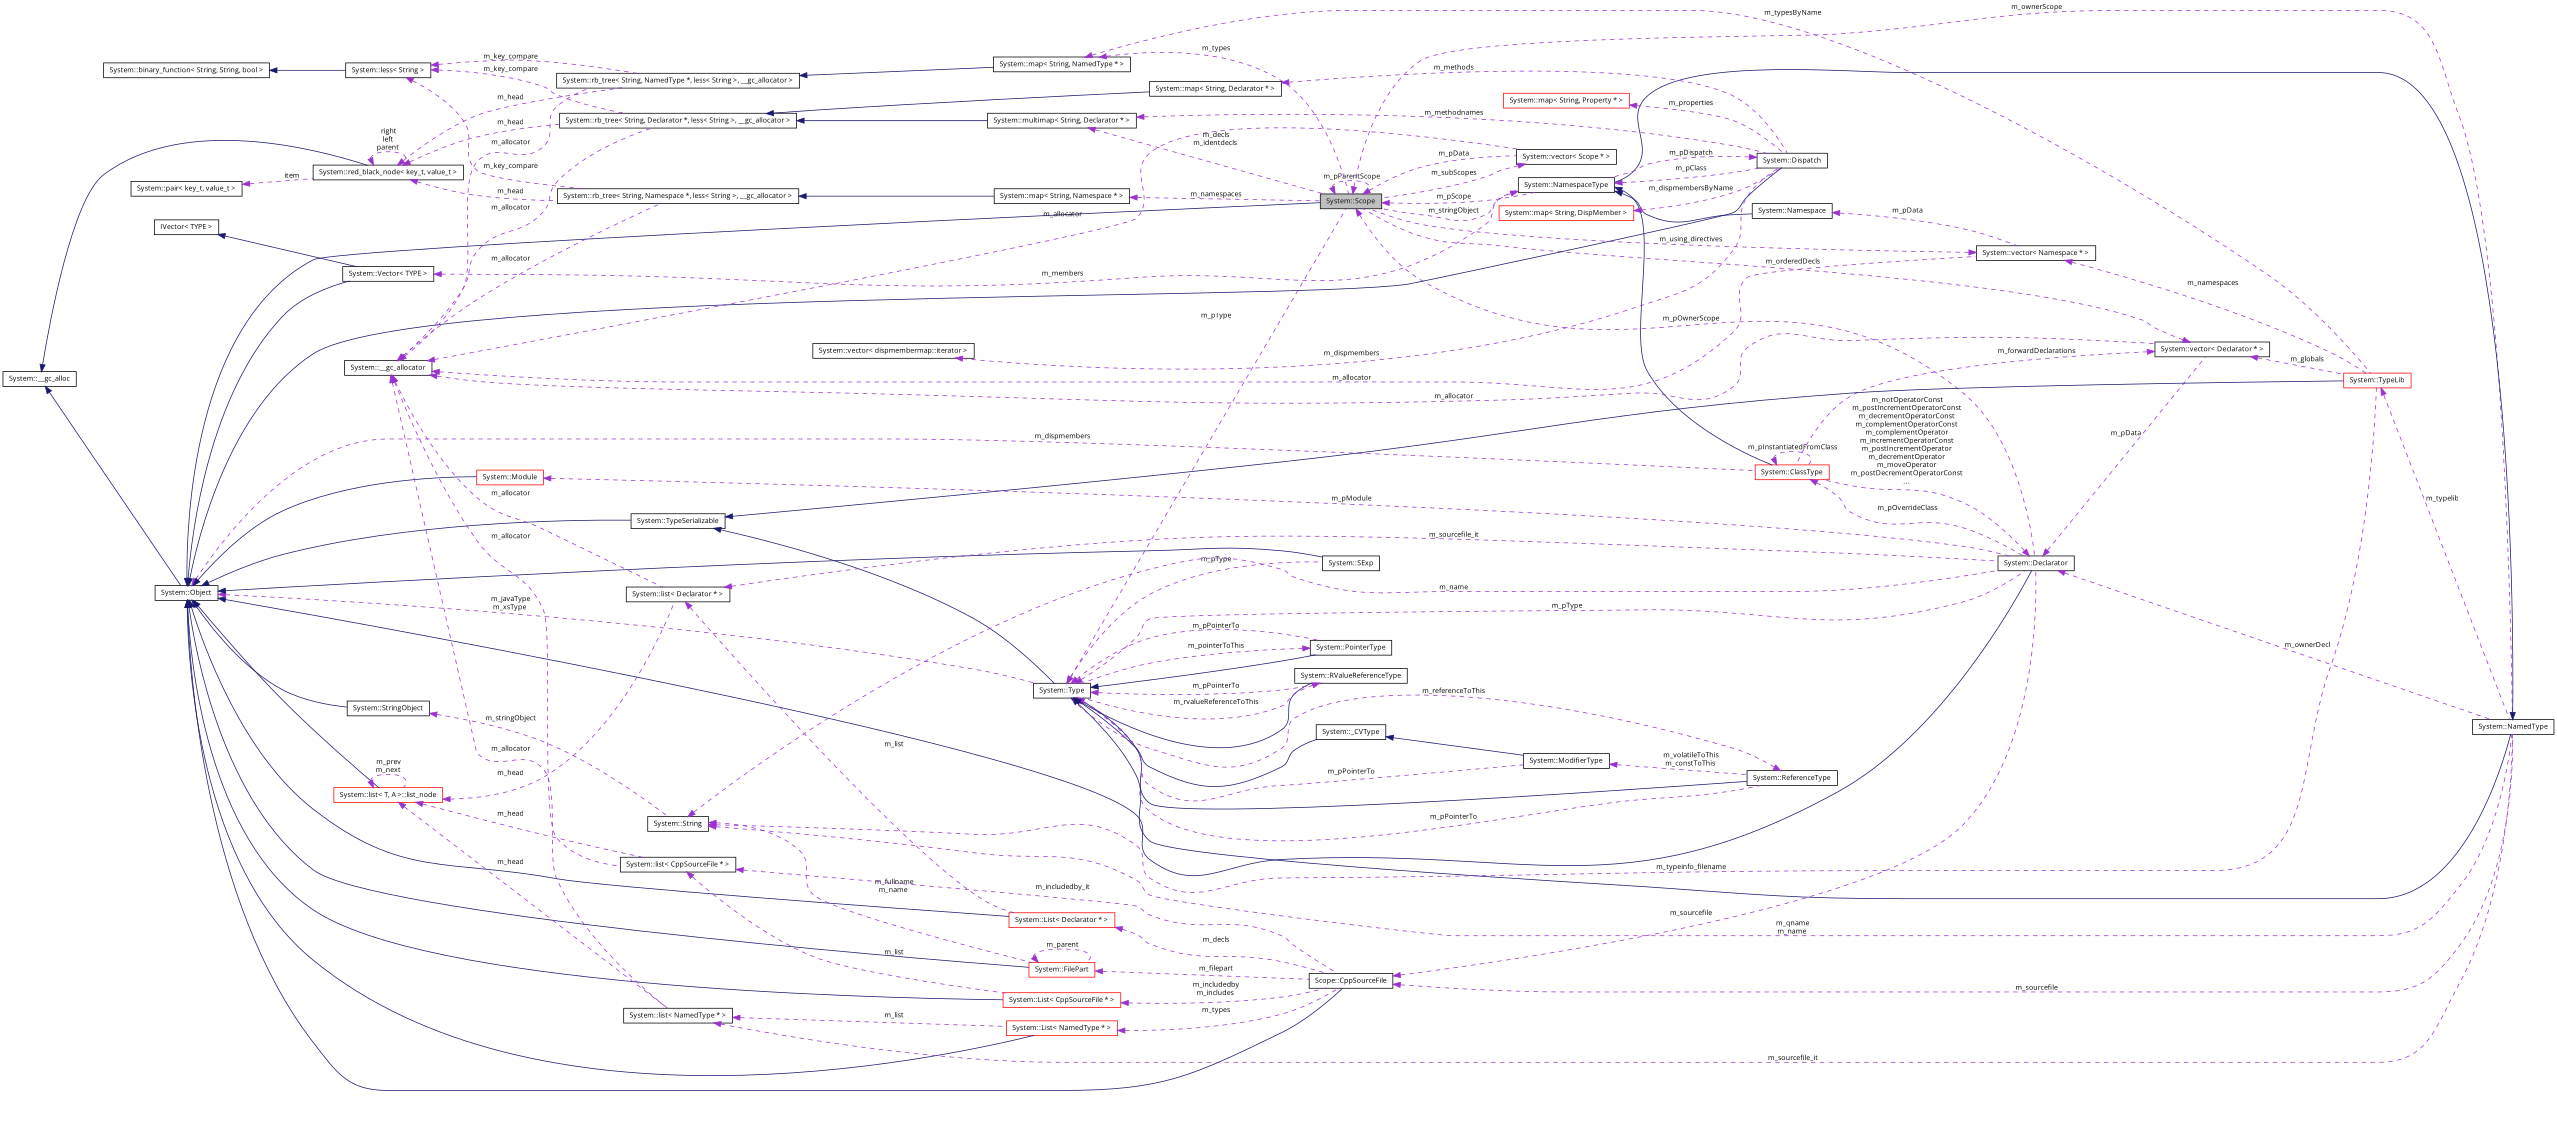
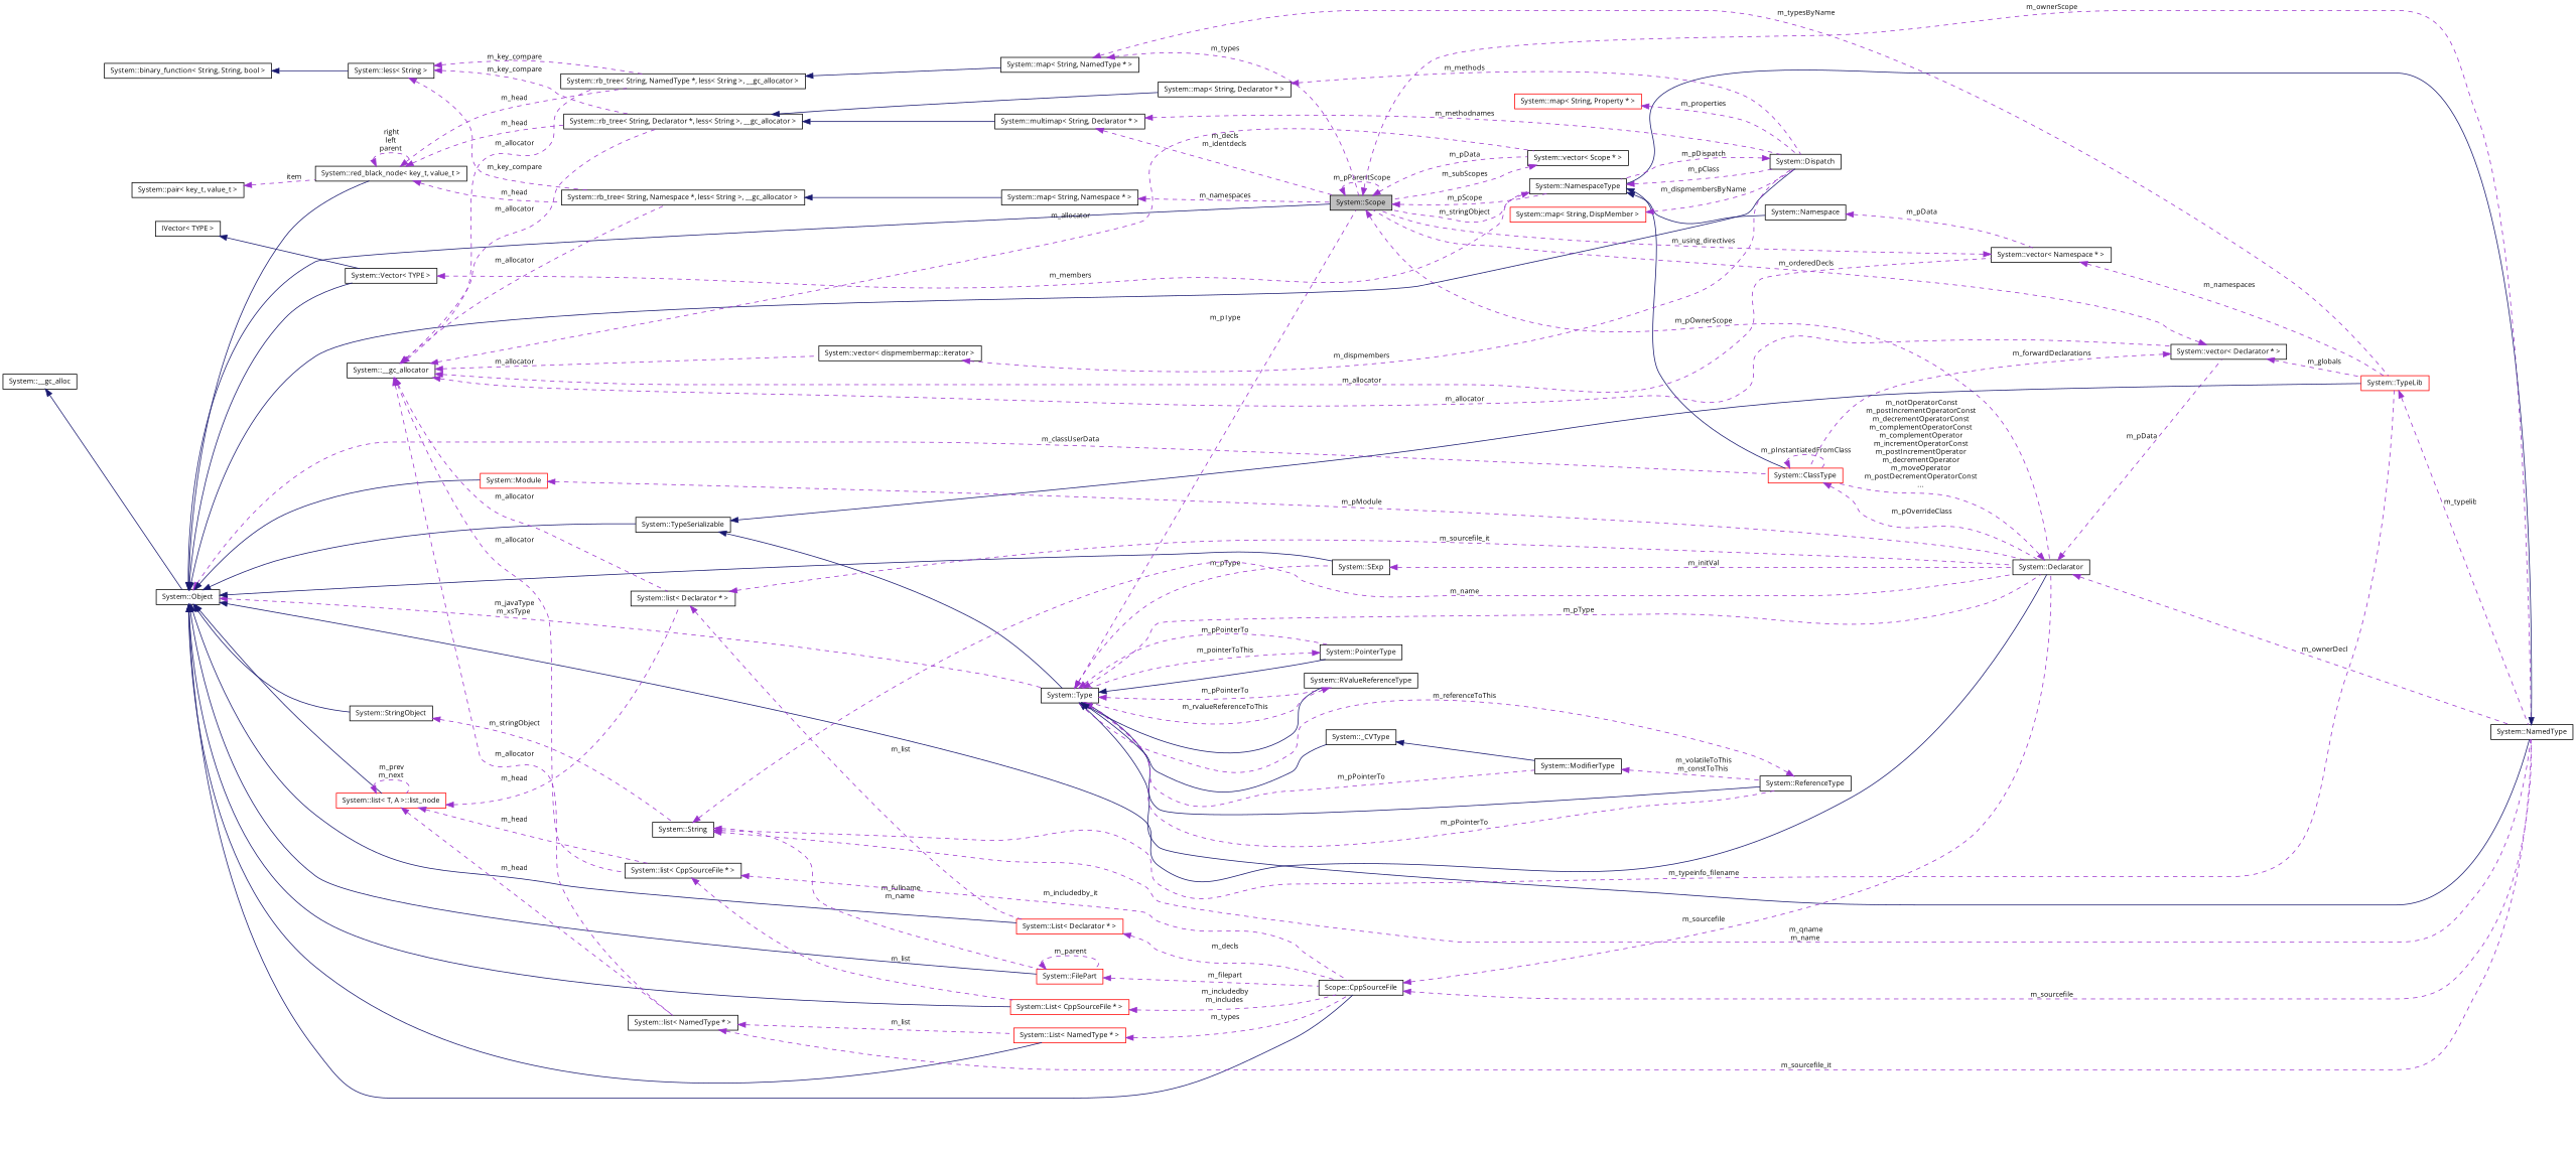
  digraph {
    fontname="Open Sans"
    rankdir=LR
    node [color=black fillcolor=white fontname="Open Sans" fontsize=10 shape=record style=filled]
    edge [color=darkorchid3 dir=back fontname="Open Sans" fontsize=10 labelfontname=Helvetica labelfontsize=10 style=dashed]
    n1 [fillcolor=grey75 fontcolor=black height=0.2 label="System::Scope" width=0.4]
    n2 [height=0.2 label="System::vector\< Scope * \>" width=0.4]
    n3 [height=0.2 label="System::NamespaceType" width=0.4]
    n4 [height=0.2 label="System::NamedType" width=0.4]
    n5 [height=0.2 label="System::Declarator" width=0.4]
    n6 [color=red height=0.2 label="System::ClassType" width=0.4]
    n7 [height=0.2 label="System::Dispatch" width=0.4]
    n8 [height=0.2 label="System::Namespace" width=0.4]
    n9 [height=0.2 label="System::vector\< Declarator * \>" width=0.4]
    n10 [height=0.2 label="System::Object" width=0.4]
    n11 [height=0.2 label="System::Type" width=0.4]
    n12 [height=0.2 label="System::TypeSerializable" width=0.4]
    n13 [height=0.2 label="System::red_black_node\< key_t, value_t \>" width=0.4]
    n14 [height=0.2 label="System::SExp" width=0.4]
    n15 [height=0.2 label="Scope::CppSourceFile" width=0.4]
    n16 [color=red height=0.2 label="System::FilePart" width=0.4]
    n17 [height=0.2 label="System::StringObject" width=0.4]
    n18 [color=red height=0.2 label="System::List\< NamedType * \>" width=0.4]
    n19 [color=red height=0.2 label="System::list\< T, A \>::list_node" width=0.4]
    n20 [color=red height=0.2 label="System::List\< CppSourceFile * \>" width=0.4]
    n21 [color=red height=0.2 label="System::List\< Declarator * \>" width=0.4]
    n22 [color=red height=0.2 label="System::Module" width=0.4]
    n23 [height=0.2 label="System::Vector\< TYPE \>" width=0.4]
    n24 [height=0.2 label="System::PointerType" width=0.4]
    n25 [height=0.2 label="System::ReferenceType" width=0.4]
    n26 [height=0.2 label="System::RValueReferenceType" width=0.4]
    n27 [height=0.2 label="System::ModifierType" width=0.4]
    n28 [height=0.2 label="System::_CVType" width=0.4]
    n29 [color=red height=0.2 label="System::TypeLib" width=0.4]
    n30 [height=0.2 label="System::rb_tree\< String, Declarator *, less\< String \>, __gc_allocator \>" width=0.4]
    n31 [height=0.2 label="System::rb_tree\< String, NamedType *, less\< String \>, __gc_allocator \>" width=0.4]
    n32 [height=0.2 label="System::rb_tree\< String, Namespace *, less\< String \>, __gc_allocator \>" width=0.4]
    n33 [height=0.2 label="System::String" width=0.4]
    n34 [height=0.2 label="System::list\< NamedType * \>" width=0.4]
    n35 [height=0.2 label="System::list\< CppSourceFile * \>" width=0.4]
    n36 [height=0.2 label="System::list\< Declarator * \>" width=0.4]
    n37 [height=0.2 label="System::__gc_alloc" width=0.4]
    n38 [height=0.2 label="System::__gc_allocator" width=0.4]
    n39 [height=0.2 label="System::vector\< Namespace * \>" width=0.4]
    n40 [height=0.2 label="System::vector\< dispmembermap::iterator \>" width=0.4]
    n41 [height=0.2 label="System::multimap\< String, Declarator * \>" width=0.4]
    n42 [height=0.2 label="System::map\< String, Declarator * \>" width=0.4]
    n43 [height=0.2 label="System::map\< String, NamedType * \>" width=0.4]
    n44 [height=0.2 label="System::map\< String, Namespace * \>" width=0.4]
    n45 [height=0.2 label="System::less\< String \>" width=0.4]
    n46 [height=0.2 label="System::binary_function\< String, String, bool \>" width=0.4]
    n47 [height=0.2 label="System::pair\< key_t, value_t \>" width=0.4]
    n48 [height=0.2 label="IVector\< TYPE \>" width=0.4]
    n49 [color=red height=0.2 label="System::map\< String, DispMember \>" width=0.4]
    n50 [color=red height=0.2 label="System::map\< String, Property * \>" width=0.4]
    n1 -> n1 [label=" m_pParentScope"]
    n1 -> n2 [label=" m_pData"]
    n1 -> n3 [label=" m_pScope"]
    n1 -> n4 [label=" m_ownerScope"]
    n1 -> n5 [label=" m_pOwnerScope"]
    n2 -> n1 [label=" m_subScopes"]
    n3 -> n1 [label=" m_stringObject"]
    n3 -> n6 [color=midnightblue style=solid]
    n3 -> n7 [label=" m_pClass"]
    n3 -> n8 [color=midnightblue style=solid]
    n4 -> n3 [color=midnightblue style=solid]
    n5 -> n4 [label=" m_ownerDecl"]
    n5 -> n6 [label=" m_notOperatorConst\nm_postIncrementOperatorConst\nm_decrementOperatorConst\nm_complementOperatorConst\nm_complementOperator\nm_incrementOperatorConst\nm_postIncrementOperator\nm_decrementOperator\nm_moveOperator\nm_postDecrementOperatorConst\n..."]
    n5 -> n9 [label=" m_pData"]
    n6 -> n5 [label=" m_pOverrideClass"]
    n6 -> n6 [label=" m_pInstantiatedFromClass"]
    n7 -> n3 [label=" m_pDispatch"]
    n8 -> n39 [label=" m_pData"]
    n9 -> n1 [label=" m_orderedDecls"]
    n9 -> n6 [label=" m_forwardDeclarations"]
    n9 -> n29 [label=" m_globals"]
    n10 -> n1 [color=midnightblue style=solid]
    n10 -> n5 [color=midnightblue style=solid]
-   n10 -> n6 [label=" m_dispmembers"]
+   n10 -> n6 [label=" m_classUserData"]
    n10 -> n7 [color=midnightblue style=solid]
    n10 -> n11 [label=" m_javaType\nm_xsType"]
    n10 -> n12 [color=midnightblue style=solid]
-   n37 -> n13 [color=midnightblue style=solid]
+   n10 -> n13 [color=midnightblue style=solid]
    n10 -> n14 [color=midnightblue style=solid]
    n10 -> n15 [color=midnightblue style=solid]
    n10 -> n16 [color=midnightblue style=solid]
    n10 -> n17 [color=midnightblue style=solid]
    n10 -> n18 [color=midnightblue style=solid]
    n10 -> n19 [color=midnightblue style=solid]
    n10 -> n20 [color=midnightblue style=solid]
    n10 -> n21 [color=midnightblue style=solid]
    n10 -> n22 [color=midnightblue style=solid]
    n10 -> n23 [color=midnightblue style=solid]
    n11 -> n1 [label=" m_pType"]
    n11 -> n4 [color=midnightblue style=solid]
    n11 -> n5 [label=" m_pType"]
    n11 -> n14 [label=" m_pType"]
    n11 -> n24 [color=midnightblue style=solid]
    n11 -> n24 [label=" m_pPointerTo"]
    n11 -> n25 [color=midnightblue style=solid]
    n11 -> n25 [label=" m_pPointerTo"]
    n11 -> n26 [color=midnightblue style=solid]
    n11 -> n26 [label=" m_pPointerTo"]
    n11 -> n27 [label=" m_pPointerTo"]
    n11 -> n28 [color=midnightblue style=solid]
    n12 -> n11 [color=midnightblue style=solid]
    n12 -> n29 [color=midnightblue style=solid]
    n13 -> n13 [label=" right\nleft\nparent"]
    n13 -> n30 [label=" m_head"]
    n13 -> n31 [label=" m_head"]
    n13 -> n32 [label=" m_head"]
+   n14 -> n5 [label=" m_initVal"]
    n15 -> n4 [label=" m_sourcefile"]
    n15 -> n5 [label=" m_sourcefile"]
    n16 -> n15 [label=" m_filepart"]
    n16 -> n16 [label=" m_parent"]
    n17 -> n33 [label=" m_stringObject"]
    n18 -> n15 [label=" m_types"]
    n19 -> n19 [label=" m_prev\nm_next"]
    n19 -> n34 [label=" m_head"]
    n19 -> n35 [label=" m_head"]
    n19 -> n36 [label=" m_head"]
    n20 -> n15 [label=" m_includedby\nm_includes"]
    n21 -> n15 [label=" m_decls"]
    n22 -> n5 [label=" m_pModule"]
    n23 -> n3 [label=" m_members"]
    n24 -> n11 [label=" m_pointerToThis"]
    n25 -> n11 [label=" m_referenceToThis"]
    n26 -> n11 [label=" m_rvalueReferenceToThis"]
    n27 -> n25 [label=" m_volatileToThis\nm_constToThis"]
    n28 -> n27 [color=midnightblue style=solid]
    n29 -> n4 [label=" m_typelib"]
    n30 -> n41 [color=midnightblue style=solid]
    n30 -> n42 [color=midnightblue style=solid]
    n31 -> n43 [color=midnightblue style=solid]
    n32 -> n44 [color=midnightblue style=solid]
    n33 -> n4 [label=" m_qname\nm_name"]
    n33 -> n5 [label=" m_name"]
    n33 -> n16 [label=" m_fullname\nm_name"]
    n33 -> n29 [label=" m_typeinfo_filename"]
    n34 -> n4 [label=" m_sourcefile_it"]
    n34 -> n18 [label=" m_list"]
    n35 -> n15 [label=" m_includedby_it"]
    n35 -> n20 [label=" m_list"]
    n36 -> n5 [label=" m_sourcefile_it"]
    n36 -> n21 [label=" m_list"]
    n37 -> n10 [color=midnightblue style=solid]
    n38 -> n2 [label=" m_allocator"]
    n38 -> n9 [label=" m_allocator"]
    n38 -> n30 [label=" m_allocator"]
    n38 -> n31 [label=" m_allocator"]
    n38 -> n32 [label=" m_allocator"]
    n38 -> n34 [label=" m_allocator"]
    n38 -> n35 [label=" m_allocator"]
    n38 -> n36 [label=" m_allocator"]
    n38 -> n39 [label=" m_allocator"]
+   n38 -> n40 [label=" m_allocator"]
    n39 -> n1 [label=" m_using_directives"]
    n39 -> n29 [label=" m_namespaces"]
    n40 -> n7 [label=" m_dispmembers"]
    n41 -> n1 [label=" m_decls\nm_identdecls"]
    n41 -> n7 [label=" m_methodnames"]
    n42 -> n7 [label=" m_methods"]
    n43 -> n1 [label=" m_types"]
    n43 -> n29 [label=" m_typesByName"]
    n44 -> n1 [label=" m_namespaces"]
    n45 -> n30 [label=" m_key_compare"]
    n45 -> n31 [label=" m_key_compare"]
    n45 -> n32 [label=" m_key_compare"]
    n46 -> n45 [color=midnightblue style=solid]
    n47 -> n13 [label=" item"]
    n48 -> n23 [color=midnightblue style=solid]
    n49 -> n7 [label=" m_dispmembersByName"]
    n50 -> n7 [label=" m_properties"]
  }
